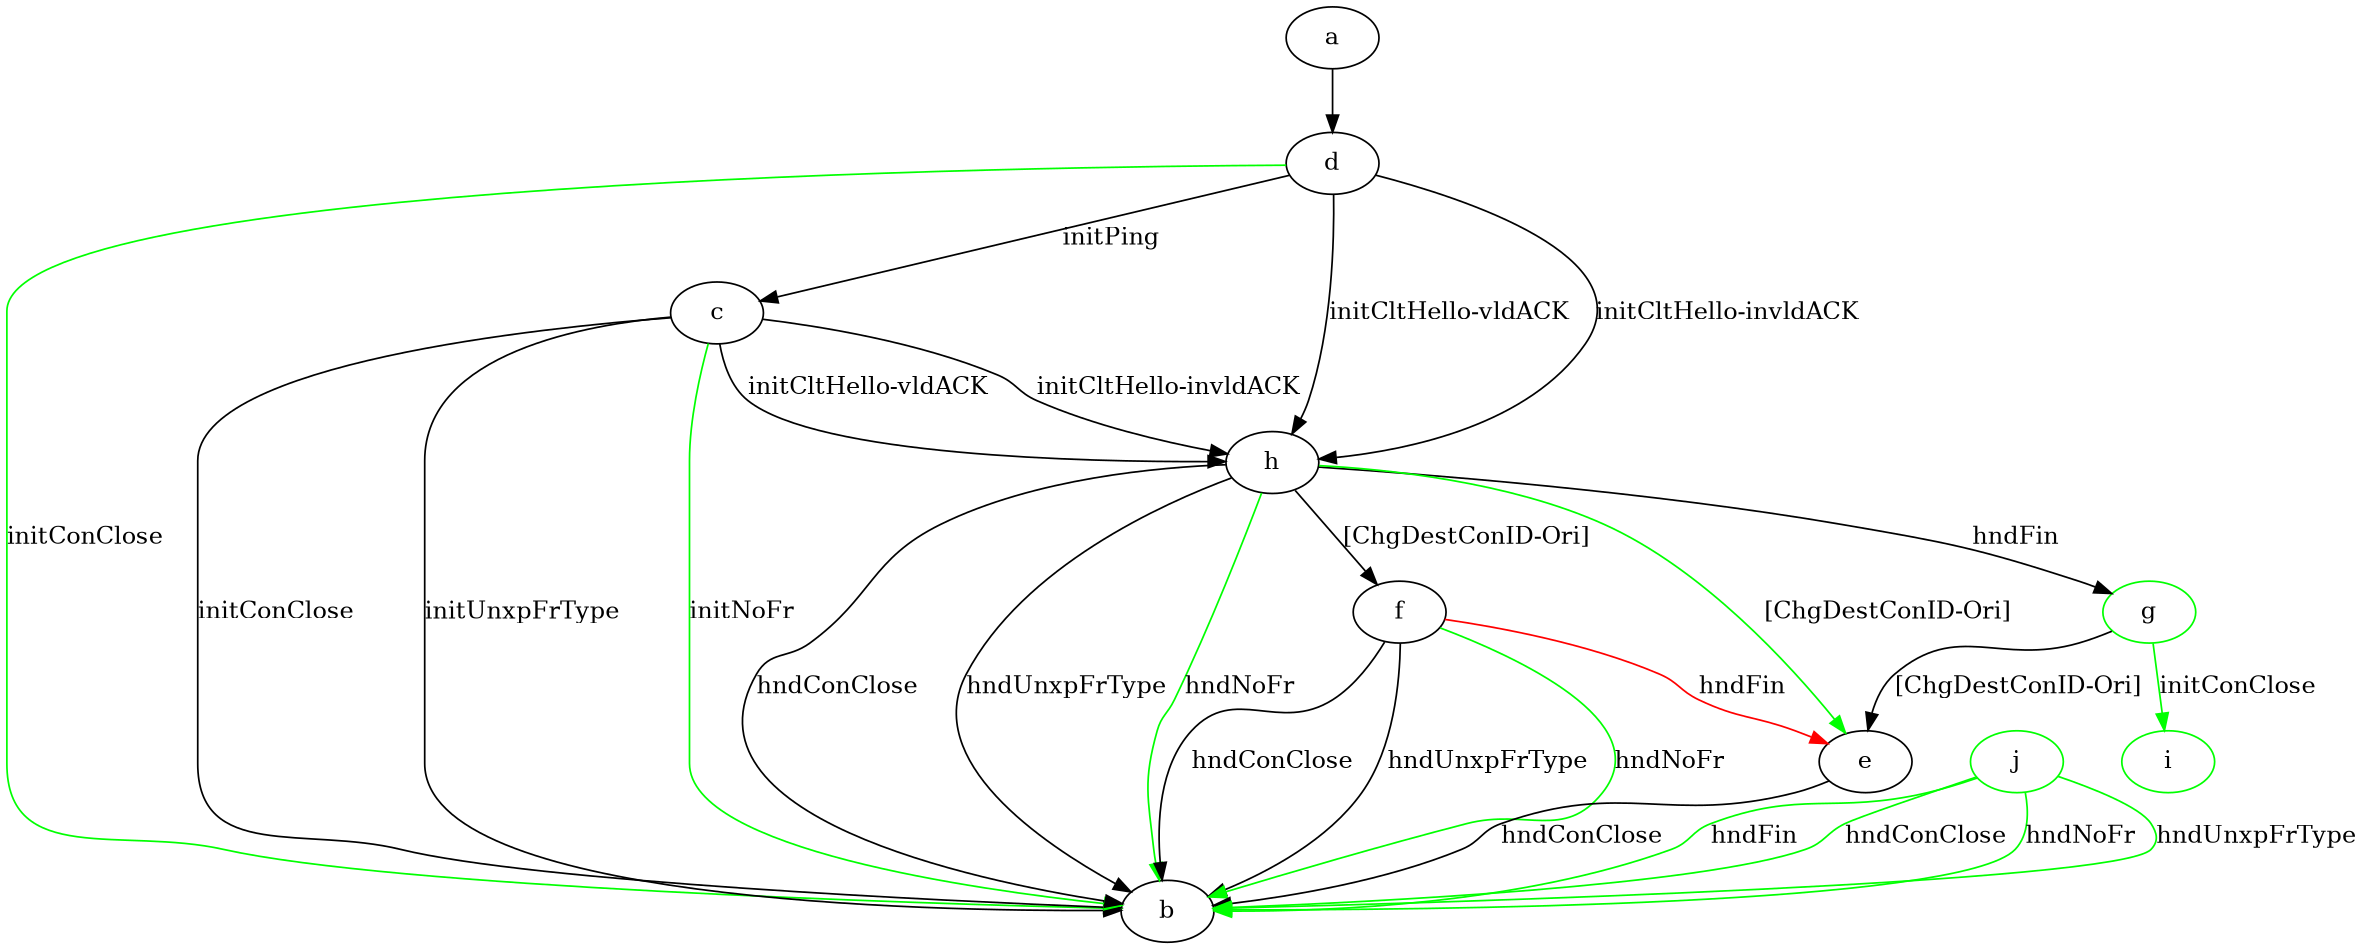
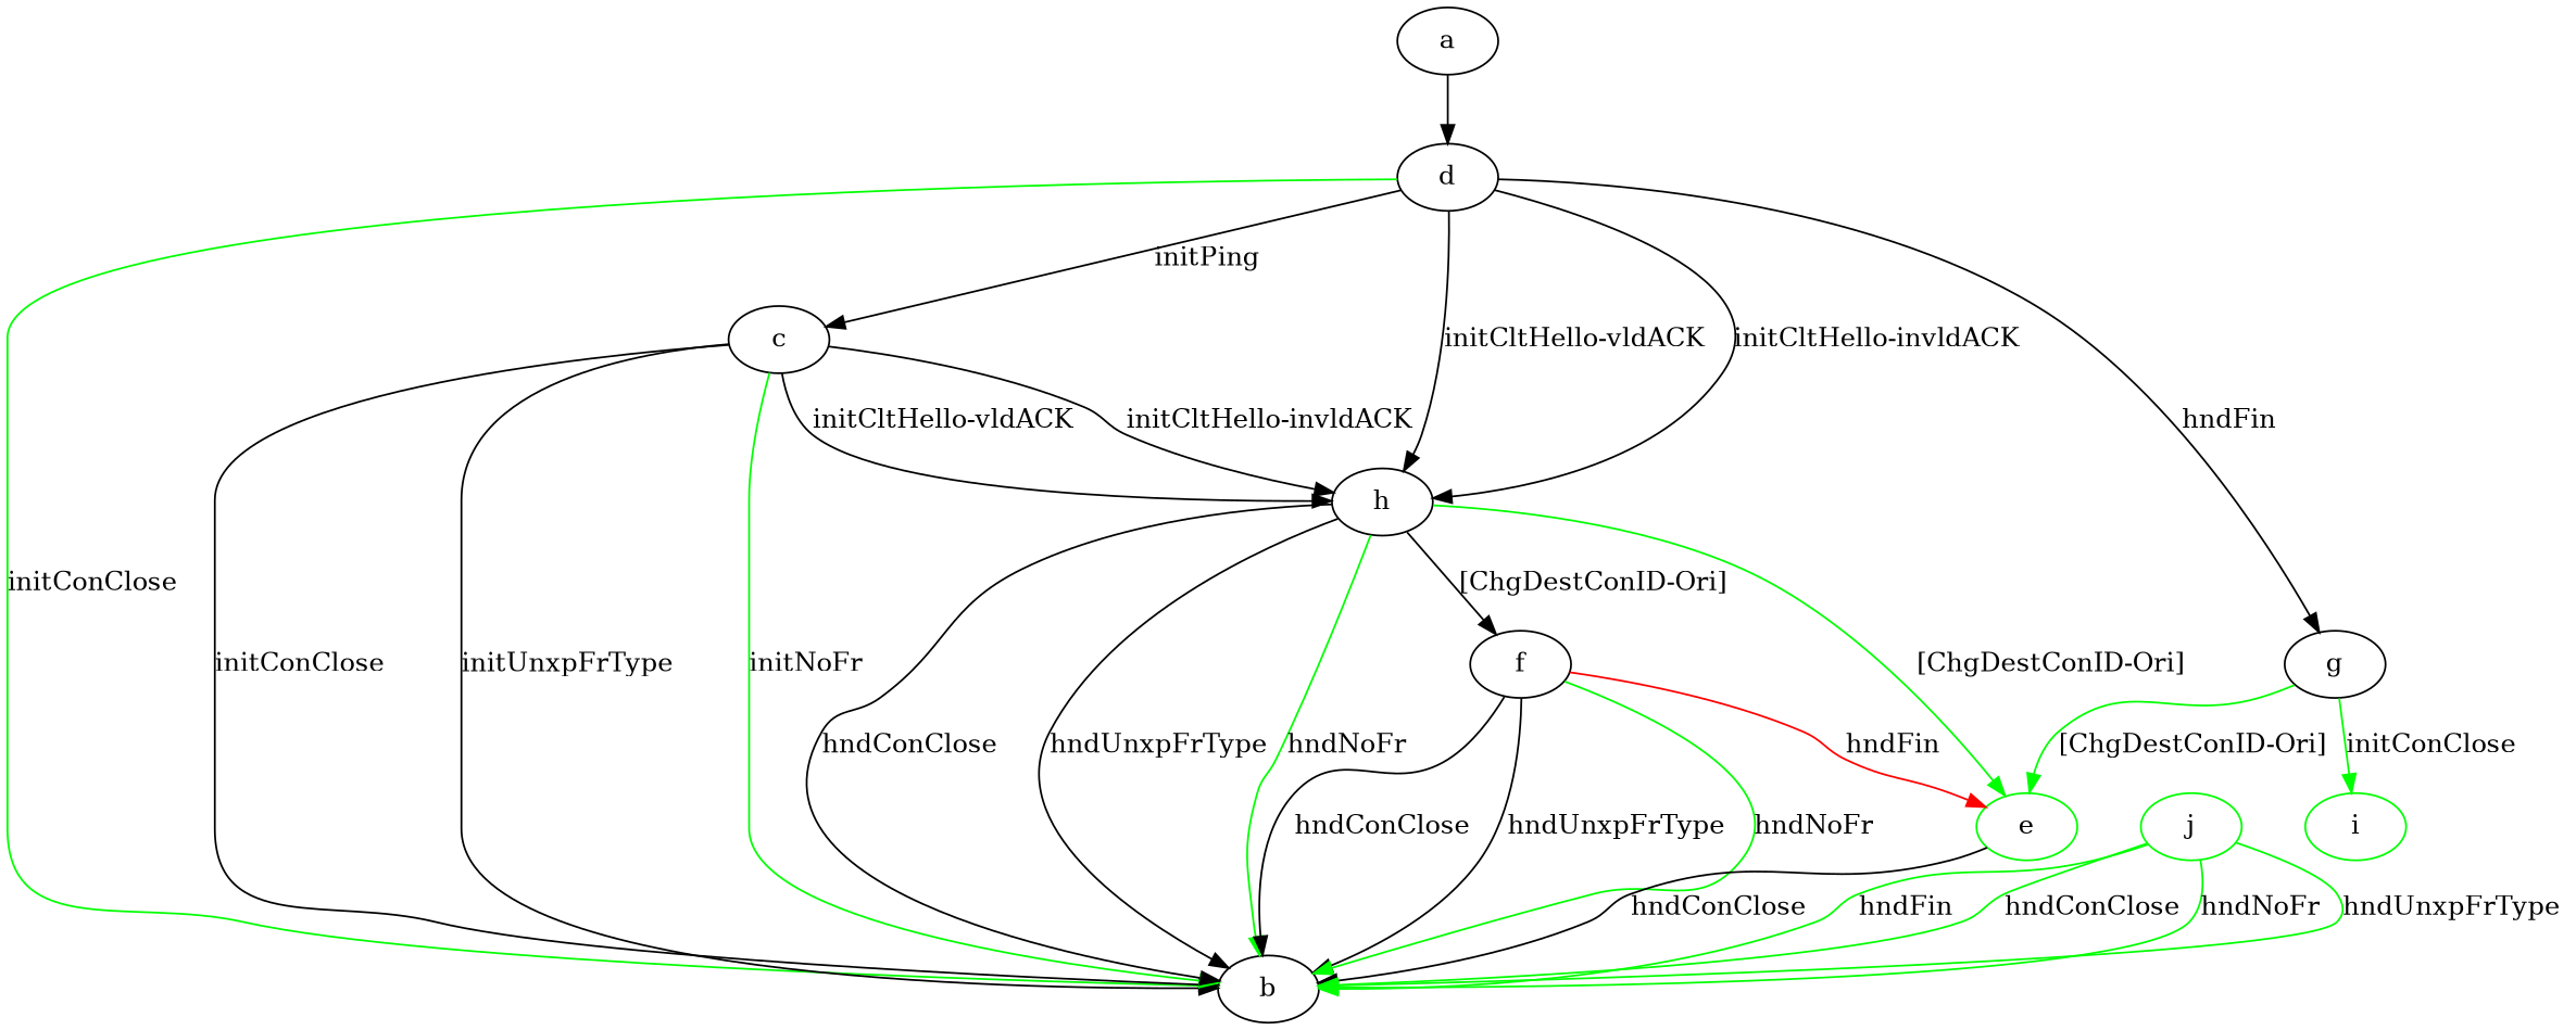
  digraph {
    a
    d
    c
    b
    h
    f
-   g [color=green]
-   e
+   g
+   e [color=green]
    i [color=green]
    j [color=green]
    a -> d
    d -> c [label="initPing "]
    d -> b [color=green label="initConClose "]
    d -> h [label="initCltHello-vldACK "]
    d -> h [label="initCltHello-invldACK "]
    c -> b [label="initConClose "]
    c -> b [label="initUnxpFrType "]
    c -> b [color=green label="initNoFr "]
    c -> h [label="initCltHello-vldACK "]
    c -> h [label="initCltHello-invldACK "]
    h -> b [label="hndConClose "]
    h -> b [label="hndUnxpFrType "]
    h -> b [color=green label="hndNoFr "]
    h -> f [label="[ChgDestConID-Ori] "]
-   h -> g [label="hndFin "]
+   d -> g [label="hndFin "]
    h -> e [color=green label="[ChgDestConID-Ori] "]
    f -> b [label="hndConClose "]
    f -> b [label="hndUnxpFrType "]
    f -> b [color=green label="hndNoFr "]
    f -> e [color=red label="hndFin "]
-   g -> e [label="[ChgDestConID-Ori] "]
+   g -> e [label="[ChgDestConID-Ori] " color=green]
    g -> i [color=green label="initConClose "]
    e -> b [label="hndConClose "]
    j -> b [color=green label="hndFin "]
    j -> b [color=green label="hndConClose "]
    j -> b [color=green label="hndNoFr "]
    j -> b [color=green label="hndUnxpFrType "]
  }
